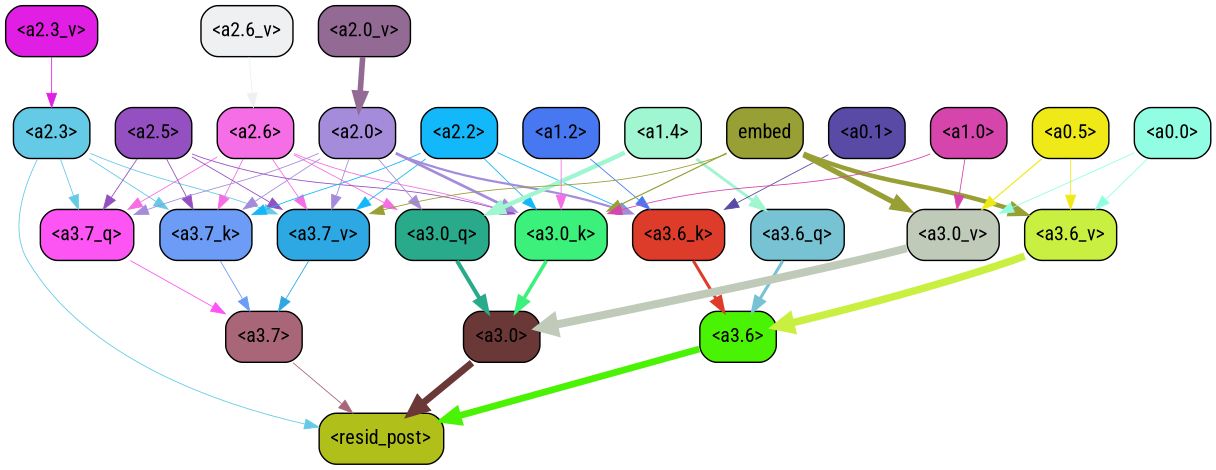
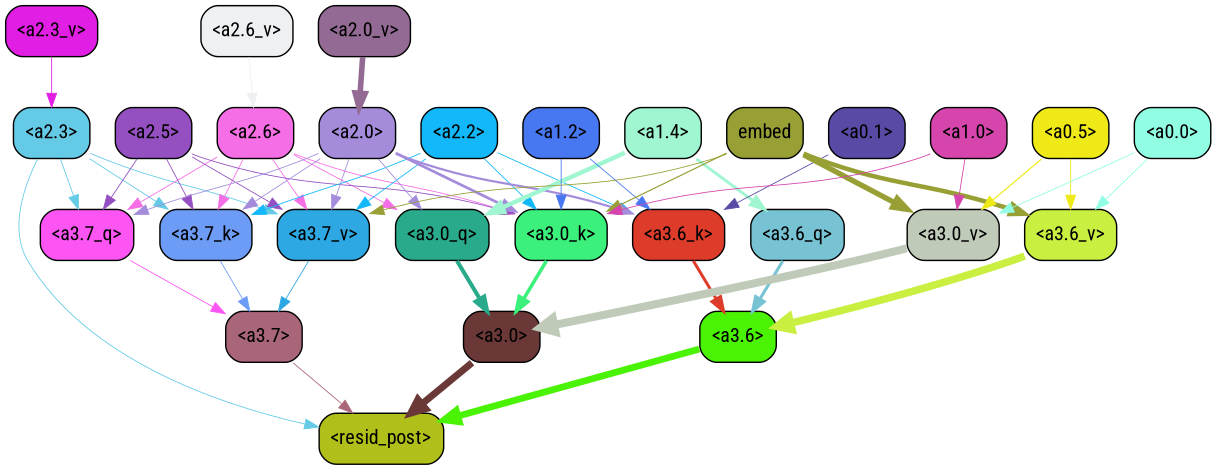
  strict digraph {
    fontname="Roboto Condensed"
    splines=true
    node [color=black fontname="Roboto Condensed" shape=box style="filled, rounded"]
    edge [color="#a48cdb" fontname="Roboto Condensed" penwidth=0.6]
    "<a3.7>" [fillcolor="#aa6679"]
    "<resid_post>" [fillcolor="#b0bf19"]
    "<a3.6>" [fillcolor="#4af203"]
    "<a3.0>" [fillcolor="#6a3836"]
    "<a2.3>" [fillcolor="#64cae6"]
    "<a3.7_q>" [fillcolor="#fd55f4"]
    "<a3.7_k>" [fillcolor="#6c9cf6"]
    "<a3.7_v>" [fillcolor="#2ea8e3"]
    "<a3.6_q>" [fillcolor="#77c3d4"]
    "<a3.0_q>" [fillcolor="#29aa8a"]
    "<a3.6_k>" [fillcolor="#de3c2a"]
    "<a3.0_k>" [fillcolor="#3bf17c"]
    "<a3.6_v>" [fillcolor="#c9ef41"]
    "<a3.0_v>" [fillcolor="#bfcab9"]
    "<a2.6>" [fillcolor="#f56ee5"]
    "<a2.5>" [fillcolor="#944fc1"]
    "<a2.2>" [fillcolor="#12b8f9"]
    "<a2.0>" [fillcolor="#a48cdb"]
    "<a1.4>" [fillcolor="#a0f6d1"]
    "<a1.2>" [fillcolor="#4778f2"]
    "<a0.1>" [fillcolor="#584aa5"]
    embed [fillcolor="#989f34"]
    "<a1.0>" [fillcolor="#d545ab"]
    "<a0.5>" [fillcolor="#eee917"]
    "<a0.0>" [fillcolor="#91fee4"]
    "<a2.6_v>" [fillcolor="#eff0f2"]
    "<a2.3_v>" [fillcolor="#e11ee3"]
    "<a2.0_v>" [fillcolor="#936a94"]
    "<a3.7>" -> "<resid_post>" [color="#aa6679"]
    "<a3.6>" -> "<resid_post>" [color="#4af203" penwidth=4.751592040061951]
    "<a3.0>" -> "<resid_post>" [color="#6a3836" penwidth=4.904066681861877]
    "<a2.3>" -> "<resid_post>" [color="#64cae6"]
    "<a2.3>" -> "<a3.7_q>" [color="#64cae6"]
    "<a2.3>" -> "<a3.7_k>" [color="#64cae6" penwidth=0.6069068089127541]
    "<a2.3>" -> "<a3.7_v>" [color="#64cae6"]
    "<a3.7_q>" -> "<a3.7>" [color="#fd55f4"]
    "<a3.7_k>" -> "<a3.7>" [color="#6c9cf6"]
    "<a3.7_v>" -> "<a3.7>" [color="#2ea8e3"]
    "<a3.6_q>" -> "<a3.6>" [color="#77c3d4" penwidth=2.160832464694977]
    "<a3.0_q>" -> "<a3.0>" [color="#29aa8a" penwidth=2.870753765106201]
    "<a3.6_k>" -> "<a3.6>" [color="#de3c2a" penwidth=2.13908451795578]
    "<a3.0_k>" -> "<a3.0>" [color="#3bf17c" penwidth=2.520303964614868]
    "<a3.6_v>" -> "<a3.6>" [color="#c9ef41" penwidth=5.297133803367615]
    "<a3.0_v>" -> "<a3.0>" [color="#bfcab9" penwidth=5.680712580680847]
    "<a2.6>" -> "<a3.7_q>" [color="#f56ee5"]
    "<a2.6>" -> "<a3.7_k>" [color="#f56ee5"]
    "<a2.6>" -> "<a3.7_v>" [color="#f56ee5"]
    "<a2.6>" -> "<a3.0_q>" [color="#f56ee5"]
    "<a2.6>" -> "<a3.0_k>" [color="#f56ee5"]
    "<a2.5>" -> "<a3.7_q>" [color="#944fc1"]
    "<a2.5>" -> "<a3.7_k>" [color="#944fc1"]
    "<a2.5>" -> "<a3.7_v>" [color="#944fc1"]
    "<a2.5>" -> "<a3.0_k>" [color="#944fc1"]
    "<a2.2>" -> "<a3.7_k>" [color="#12b8f9"]
    "<a2.2>" -> "<a3.7_v>" [color="#12b8f9"]
    "<a2.2>" -> "<a3.6_k>" [color="#12b8f9"]
    "<a2.2>" -> "<a3.0_k>" [color="#12b8f9"]
    "<a2.0>" -> "<a3.7_q>"
    "<a2.0>" -> "<a3.7_k>"
    "<a2.0>" -> "<a3.7_v>"
    "<a2.0>" -> "<a3.0_q>"
    "<a2.0>" -> "<a3.6_k>" [penwidth=1.564806342124939]
    "<a2.0>" -> "<a3.0_k>" [penwidth=1.9353990852832794]
    "<a1.4>" -> "<a3.6_q>" [color="#a0f6d1" penwidth=2.0727532356977463]
    "<a1.4>" -> "<a3.0_q>" [color="#a0f6d1" penwidth=3.1279823780059814]
    "<a1.2>" -> "<a3.6_k>" [color="#4778f2"]
-   "<a1.2>" -> "<a3.0_k>" [color="#f56ee5"]
+   "<a1.2>" -> "<a3.0_k>" [color="#4778f2"]
    "<a0.1>" -> "<a3.6_k>" [color="#584aa5"]
    embed -> "<a3.7_v>" [color="#989f34"]
    embed -> "<a3.0_k>" [color="#989f34" penwidth=0.832088902592659]
    embed -> "<a3.6_v>" [color="#989f34" penwidth=3.1840110421180725]
    embed -> "<a3.0_v>" [color="#989f34" penwidth=3.8132747188210487]
    "<a1.0>" -> "<a3.0_k>" [color="#d545ab"]
    "<a1.0>" -> "<a3.0_v>" [color="#d545ab"]
    "<a0.5>" -> "<a3.6_v>" [color="#eee917"]
    "<a0.5>" -> "<a3.0_v>" [color="#eee917" penwidth=0.8331108838319778]
    "<a0.0>" -> "<a3.6_v>" [color="#91fee4"]
    "<a0.0>" -> "<a3.0_v>" [color="#91fee4"]
    "<a2.6_v>" -> "<a2.6>" [color="#eff0f2"]
    "<a2.3_v>" -> "<a2.3>" [color="#e11ee3"]
    "<a2.0_v>" -> "<a2.0>" [color="#936a94" penwidth=3.9621697664260864]
  }
